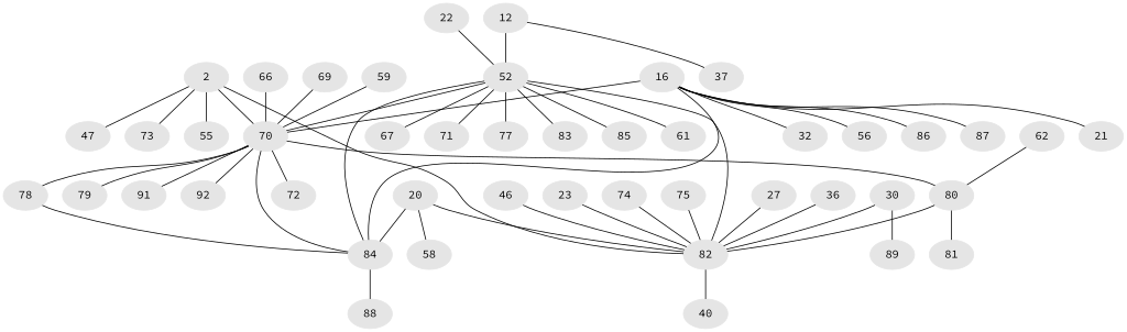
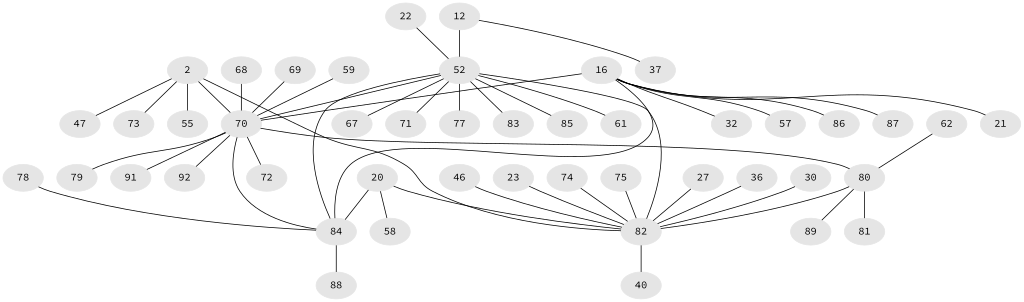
  graph {
    fontname="Source Code Pro"
    node [color=gray90 fontname="Source Code Pro" style=filled]
    edge [fontname="Source Code Pro"]
    2 [super="+1"]
    47
    55
    70 [super="+48+15"]
    73
    82 [super="+4+7"]
    84 [super="+68+76"]
    80 [super="+42+45+53+56"]
    72
    78 [super="+65"]
    79
    91 [super="+29"]
    92 [super="+52"]
    n14 [label=40]
    12 [super="+10"]
    37
    n17 [label=52 super="+26+11"]
    61 [super="+40"]
    67
    71
    77 [super="+33"]
    83
    85
    16 [super="+13"]
    21
    32
-   57 [super="+50" label=56]
+   57 [super="+50"]
    86
    87
    88 [super="+34"]
    20 [super="+18"]
    58
    22
    27
    30
    36
    46 [super="+41"]
    59 [super="+28"]
    81
    89
    62
    n42 [label=23 super="+49"]
-   66
+   66 [label=68]
    69
    74
    75
    2 -- 47
    2 -- 55
    2 -- 70
    2 -- 73
    2 -- 82 [weight=4]
    70 -- 84
    70 -- 80
    70 -- 72
-   70 -- 78
    70 -- 79
    70 -- 91
    70 -- 92
    82 -- n14
    84 -- 88
    80 -- 82 [weight=4]
    80 -- 81
-   30 -- 89
+   80 -- 89
    78 -- 84
    12 -- 37
    12 -- n17 [weight=4]
    n17 -- 70 [weight=4]
    n17 -- 82 [weight=3]
    n17 -- 84
    n17 -- 61
    n17 -- 67
    n17 -- 71
    n17 -- 77
    n17 -- 83
    n17 -- 85
    16 -- 70 [weight=5]
    16 -- 84
    16 -- 21
    16 -- 32
    16 -- 57
    16 -- 86
    16 -- 87
    20 -- 82 [weight=2]
    20 -- 84 [weight=4]
    20 -- 58
    22 -- n17
    27 -- 82
    30 -- 82
    36 -- 82
    46 -- 82
    59 -- 70
    62 -- 80
    n42 -- 82
    66 -- 70
    69 -- 70
    74 -- 82
    75 -- 82
  }
